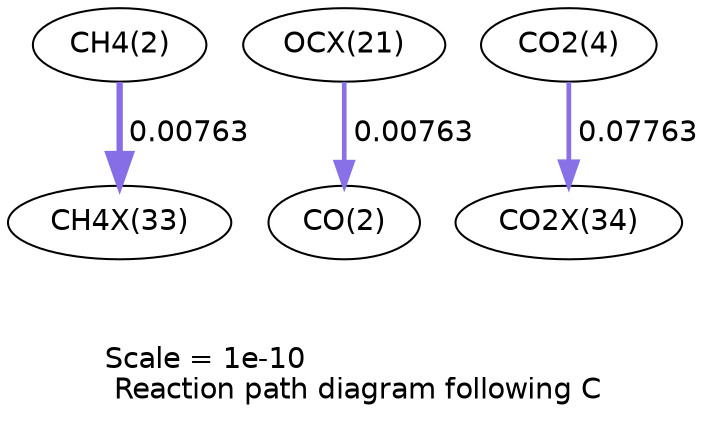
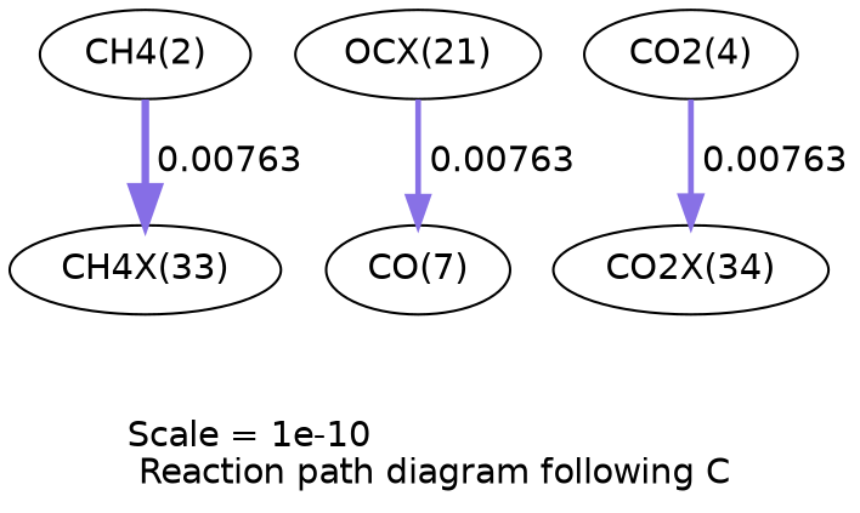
  digraph {
    fontname=Helvetica
    label="Scale = 1e-10\l Reaction path diagram following C"
    node [fontname=Helvetica]
    edge [fontname=Helvetica]
    n1 [label="CH4(2)"]
    n2 [label="CH4X(33)"]
    n3 [label="OCX(21)"]
-   n4 [label="CO(2)"]
+   n4 [label="CO(7)"]
    n5 [label="CO2(4)"]
    n6 [label="CO2X(34)"]
    n1 -> n2 [arrowsize=1.54 color="0.7, 0.521, 0.9" label=" 0.00763" penwidth=3.09]
    n3 -> n4 [arrowsize=1.14 color="0.7, 0.507, 0.9" label=" 0.00763" penwidth=2.28]
-   n5 -> n6 [arrowsize=1.16 color="0.7, 0.508, 0.9" label=" 0.07763" penwidth=2.32]
+   n5 -> n6 [arrowsize=1.16 color="0.7, 0.508, 0.9" label=" 0.00763" penwidth=2.32]
  }
